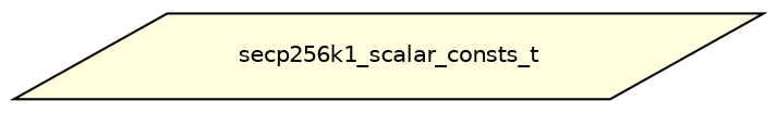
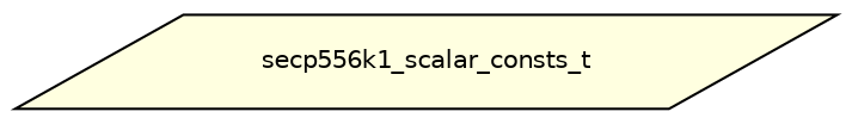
  digraph {
    rankdir=LR
-   n1 [color=black fillcolor=lightyellow fontname=Helvetica fontsize=10 height=0.2 label=secp256k1_scalar_consts_t shape=parallelogram style=filled width=0.4]
+   n1 [color=black fillcolor=lightyellow fontname=Helvetica fontsize=10 height=0.2 label=secp556k1_scalar_consts_t shape=parallelogram style=filled width=0.4]
  }
